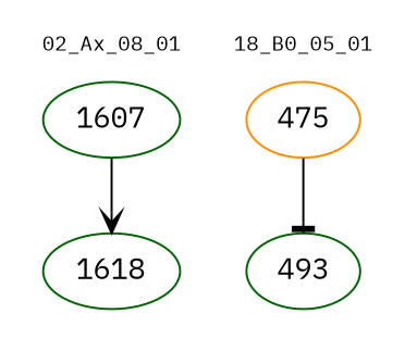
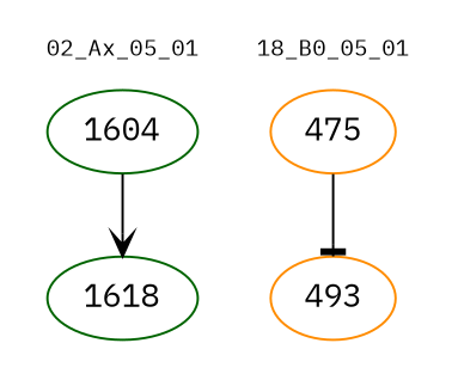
  digraph {
    fontname="IBM Plex Mono"
    node [color=darkgreen fontname="IBM Plex Mono"]
    edge [color=black fontname="IBM Plex Mono"]
-   n1 [label=1607]
+   n1 [label=1604]
    n2 [label=1618]
    n3 [color=darkorange label=475]
-   n4 [label=493]
+   n4 [color=darkorange label=493]
    subgraph cluster_1 {
      color=white
      fontsize=10
-     label="02_Ax_08_01"
+     label="02_Ax_05_01"
      n1
      n2
    }
    subgraph cluster_2 {
      color=white
      fontsize=10
      label="18_B0_05_01"
      n3
      n4
    }
    n1 -> n2 [arrowhead=vee]
    n3 -> n4 [arrowhead=tee]
  }
